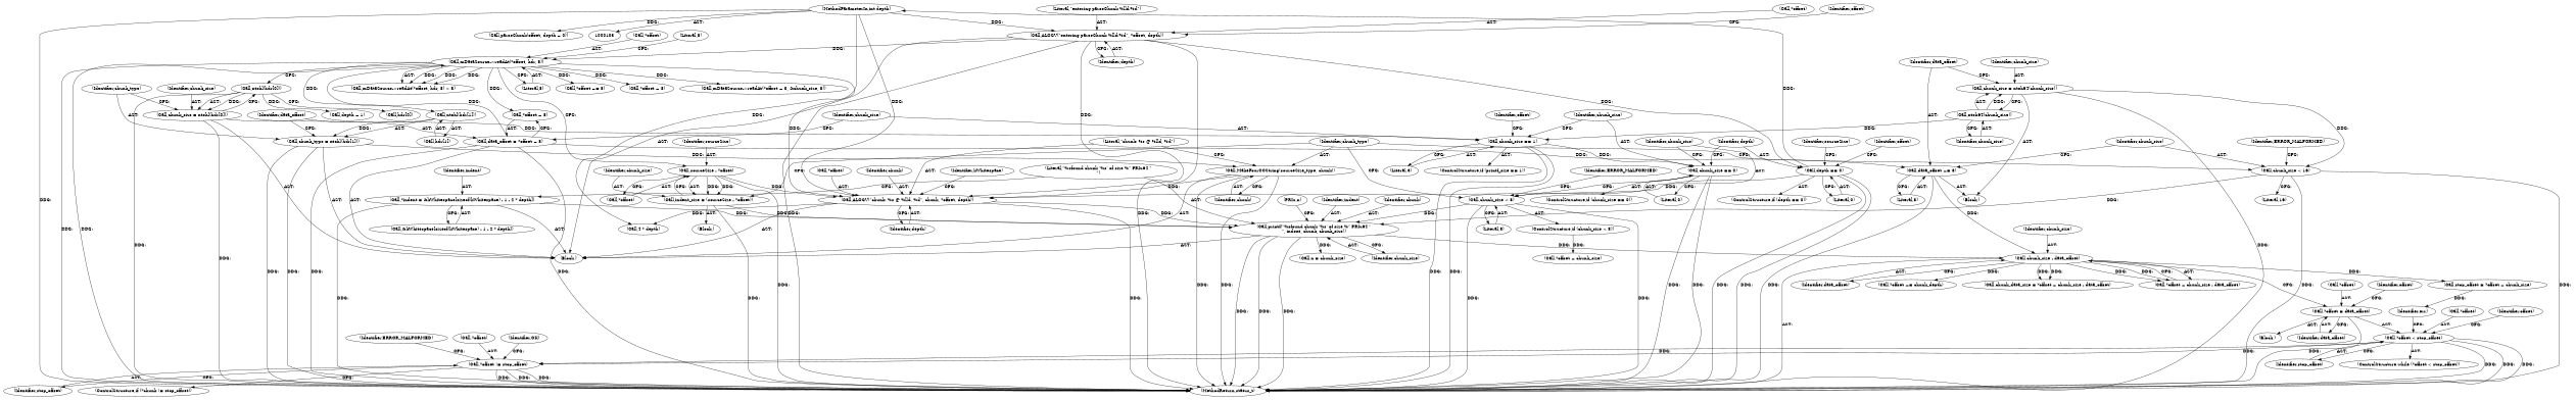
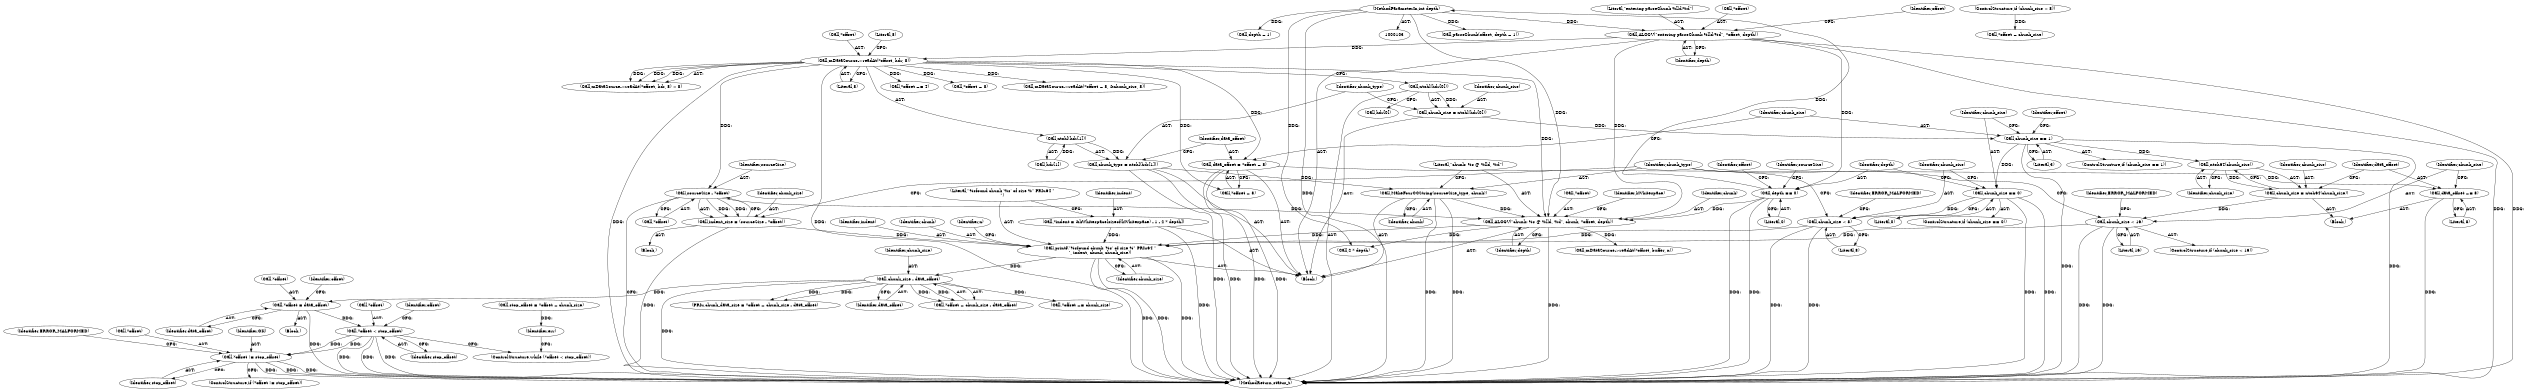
  digraph {
    n1 [label="(Call,*offset = data_offset)"]
    n2 [label="(Call,*offset < stop_offset)"]
    n3 [label="(Identifier,data_offset)"]
    n4 [label="(Block,)"]
    n5 [label="(MethodReturn,status_t)"]
    n6 [label="(Call,*offset != stop_offset)"]
    n7 [label="(Identifier,stop_offset)"]
    n8 [label="(ControlStructure,while (*offset < stop_offset))"]
    n9 [label="(Call,chunk_size - data_offset)"]
-   n10 [label="(Call,*offset += chunk_depth)"]
-   n11 [label="(Call,chunk_data_size = *offset + chunk_size - data_offset)"]
+   n10 [label="(Call,*offset += chunk_size)"]
+   n11 [label="(PRIu,chunk_data_size = *offset + chunk_size - data_offset)"]
    n12 [label="(Call,*offset + chunk_size - data_offset)"]
    n13 [label="(Call,stop_offset = *offset + chunk_size)"]
    n14 [label="(Identifier,data_offset)"]
    n15 [label="(Call,*offset + chunk_size)"]
    n16 [label="(Identifier,err)"]
    n17 [label="(Call,printf(\"%sfound chunk '%s' of size %\" PRIu64 \"\n\", indent, chunk, chunk_size))"]
-   n18 [label="(Call,n = chunk_size)"]
    n19 [label="(Identifier,chunk_size)"]
    n20 [label="(Block,)"]
    n21 [label="(Call,*indent = &kWhitespace[sizeof(kWhitespace) - 1 - 2 * depth])"]
-   n22 [label="(Call,&kWhitespace[sizeof(kWhitespace) - 1 - 2 * depth])"]
    n23 [label="(Call,ALOGV(\"chunk: %s @ %lld, %d\", chunk, *offset, depth))"]
    n24 [label="(Identifier,depth)"]
-   n25 [label="(Call,4 * depth)"]
+   n25 [label="(Call,2 * depth)"]
+   n26 [label="(Call,mDataSource->readAt(*offset, buffer, n))"]
    n27 [label="(Call,MakeFourCCString(sourceSize_type, chunk))"]
    n28 [label="(Identifier,chunk)"]
    n29 [label="(Call,chunk_type = ntohl(hdr[1]))"]
    n30 [label="(Call,ntohl(hdr[1]))"]
    n31 [label="(Call,hdr[1])"]
    n32 [label="(Call,mDataSource->readAt(*offset, hdr, 8))"]
    n33 [label="(Call,sourceSize - *offset)"]
    n34 [label="(Call,ntohl(hdr[0]))"]
    n35 [label="(Call,data_offset = *offset + 8)"]
    n36 [label="(Literal,8)"]
-   n37 [label="(Call,*offset += 8)"]
+   n37 [label="(Call,*offset += 4)"]
    n38 [label="(Call,*offset + 8)"]
    n39 [label="(Call,*offset + 8)"]
    n40 [label="(Call,mDataSource->readAt(*offset + 8, &chunk_size, 8))"]
    n41 [label="(Call,mDataSource->readAt(*offset, hdr, 8) < 8)"]
    n42 [label="(Call,indent_size = (sourceSize - *offset))"]
    n43 [label="(Call,*offset)"]
    n44 [label="(Call,chunk_size = ntohl(hdr[0]))"]
    n45 [label="(Call,hdr[0])"]
    n46 [label="(Call,data_offset += 8)"]
    n47 [label="(Call,ALOGV(\"entering parseChunk %lld/%d\", *offset, depth))"]
    n48 [label="(Call,depth == 0)"]
    n49 [label="(Identifier,depth)"]
    n50 [label="(MethodParameterIn,int depth)"]
    n51 [label="(Literal,0)"]
-   n52 [label="(ControlStructure,if (depth == 0))"]
-   n53 [label="(Call,parseChunk(offset, depth + 0))"]
+   n53 [label="(Call,parseChunk(offset, depth + 1))"]
    n54 [label="(Call,depth + 1)"]
    1000103
    n56 [label="(Block,)"]
    n57 [label="(Call,chunk_size < 16)"]
    n58 [label="(Literal,16)"]
+   n59 [label="(ControlStructure,if (chunk_size < 16))"]
    n60 [label="(Call,chunk_size = ntoh64(chunk_size))"]
    n61 [label="(Call,ntoh64(chunk_size))"]
    n62 [label="(Block,)"]
    n63 [label="(Identifier,chunk_size)"]
    n64 [label="(Call,chunk_size == 1)"]
    n65 [label="(Call,chunk_size == 0)"]
-   n66 [label="(ControlStructure,if (printf_size == 1))"]
+   n66 [label="(ControlStructure,if (chunk_size == 1))"]
    n67 [label="(Literal,3)"]
    n68 [label="(Call,chunk_size < 8)"]
    n69 [label="(ControlStructure,if (chunk_size == 0))"]
    n70 [label="(Literal,0)"]
    n71 [label="(Literal,8)"]
    n72 [label="(ControlStructure,if (chunk_size < 8))"]
    n73 [label="(Literal,8)"]
-   n74 [label="(ControlStructure,if (*chunk != stop_offset))"]
+   n74 [label="(ControlStructure,if (*offset != stop_offset))"]
    n75 [label="(Identifier,stop_offset)"]
    n76 [label="(Identifier,depth)"]
    n77 [label="(Identifier,OK)"]
    n78 [label="(Call,*offset)"]
    n79 [label="(Call,*offset)"]
    n80 [label="(Identifier,chunk_size)"]
    n81 [label="(Identifier,sourceSize)"]
    n82 [label="(Identifier,indent)"]
    n83 [label="(Identifier,ERROR_MALFORMED)"]
    n84 [label="(Literal,\"%sfound chunk '%s' of size %\" PRIu64 \"\n\")"]
    n85 [label="(Identifier,offset)"]
    n86 [label="(Literal,8)"]
    n87 [label="(Identifier,chunk_type)"]
    n88 [label="(Call,*offset)"]
    n89 [label="(Identifier,chunk)"]
    n90 [label="(Identifier,kWhitespace)"]
    n91 [label="(Identifier,chunk_size)"]
-   n92 [label="(PRIu,n)"]
+   n92 [label="(Identifier,n)"]
    n93 [label="(Literal,\"chunk: %s @ %lld, %d\")"]
    n94 [label="(Identifier,chunk_size)"]
    n95 [label="(Literal,\"entering parseChunk %lld/%d\")"]
    n96 [label="(Call,*offset)"]
    n97 [label="(Identifier,chunk_size)"]
    n98 [label="(Identifier,indent)"]
    n99 [label="(Identifier,data_offset)"]
    n100 [label="(Call,*offset)"]
    n101 [label="(Identifier,chunk_size)"]
    n102 [label="(Identifier,offset)"]
    n103 [label="(Identifier,ERROR_MALFORMED)"]
    n104 [label="(Call,*offset)"]
    n105 [label="(Identifier,offset)"]
    n106 [label="(Identifier,ERROR_MALFORMED)"]
    n107 [label="(Identifier,chunk_size)"]
    n108 [label="(Identifier,chunk_size)"]
    n109 [label="(Identifier,offset)"]
    n110 [label="(Identifier,chunk_type)"]
    n111 [label="(Identifier,chunk_size)"]
    n112 [label="(Identifier,data_offset)"]
    n113 [label="(Identifier,chunk)"]
    n114 [label="(Identifier,offset)"]
    n115 [label="(Identifier,sourceSize)"]
-   n1 -> n2 [label="AST: "]
+   n1 -> n2 [label="DDG: "]
    n1 -> n3 [label="CFG: "]
    n1 -> n4 [label="AST: "]
    n1 -> n5 [label="DDG: "]
    n2 -> n5 [label="DDG: "]
    n2 -> n5 [label="DDG: "]
    n2 -> n5 [label="DDG: "]
    n2 -> n6 [label="DDG: "]
    n2 -> n6 [label="DDG: "]
    n2 -> n7 [label="CFG: "]
-   n2 -> n8 [label="AST: "]
+   n2 -> n8 [label="CFG: "]
    n3 -> n1 [label="AST: "]
    n6 -> n5 [label="DDG: "]
    n6 -> n5 [label="DDG: "]
    n6 -> n5 [label="DDG: "]
    n6 -> n74 [label="CFG: "]
    n6 -> n75 [label="CFG: "]
    n7 -> n2 [label="AST: "]
-   n9 -> n1 [label="CFG: "]
-   n9 -> n5 [label="AST: "]
+   n9 -> n1 [label="DDG: "]
+   n9 -> n5 [label="DDG: "]
    n9 -> n10 [label="DDG: "]
    n9 -> n11 [label="DDG: "]
    n9 -> n11 [label="DDG: "]
    n9 -> n12 [label="AST: "]
    n9 -> n12 [label="DDG: "]
    n9 -> n12 [label="DDG: "]
-   n9 -> n13 [label="DDG: "]
    n9 -> n14 [label="CFG: "]
-   n12 -> n9 [label="CFG: "]
+   n12 -> n9 [label="AST: "]
    n13 -> n16 [label="DDG: "]
    n14 -> n9 [label="AST: "]
-   n16 -> n2 [label="CFG: "]
+   n16 -> n8 [label="CFG: "]
    n17 -> n5 [label="DDG: "]
    n17 -> n5 [label="DDG: "]
    n17 -> n5 [label="DDG: "]
    n17 -> n9 [label="DDG: "]
-   n17 -> n18 [label="DDG: "]
    n17 -> n19 [label="CFG: "]
    n17 -> n20 [label="AST: "]
    n19 -> n17 [label="AST: "]
    n21 -> n5 [label="DDG: "]
    n21 -> n17 [label="DDG: "]
    n21 -> n20 [label="AST: "]
-   n21 -> n22 [label="CFG: "]
-   n22 -> n21 [label="AST: "]
    n23 -> n5 [label="DDG: "]
    n23 -> n17 [label="DDG: "]
    n23 -> n20 [label="AST: "]
    n23 -> n24 [label="CFG: "]
    n23 -> n25 [label="DDG: "]
+   n23 -> n26 [label="DDG: "]
    n24 -> n23 [label="AST: "]
    n27 -> n5 [label="DDG: "]
    n27 -> n5 [label="DDG: "]
    n27 -> n20 [label="AST: "]
    n27 -> n23 [label="DDG: "]
    n27 -> n28 [label="CFG: "]
    n28 -> n27 [label="AST: "]
    n29 -> n5 [label="DDG: "]
    n29 -> n5 [label="DDG: "]
    n29 -> n20 [label="AST: "]
    n29 -> n27 [label="DDG: "]
    n30 -> n29 [label="AST: "]
    n30 -> n29 [label="DDG: "]
    n30 -> n31 [label="AST: "]
-   n31 -> n30 [label="AST: "]
+   n31 -> n30 [label="DDG: "]
    n32 -> n5 [label="DDG: "]
    n32 -> n5 [label="DDG: "]
    n32 -> n23 [label="DDG: "]
-   n32 -> n30 [label="DDG: "]
-   n32 -> n33 [label="CFG: "]
+   n32 -> n30 [label="AST: "]
+   n32 -> n33 [label="DDG: "]
    n32 -> n34 [label="CFG: "]
-   n35 -> n32 [label="DDG: "]
+   n32 -> n35 [label="DDG: "]
    n32 -> n36 [label="CFG: "]
    n32 -> n37 [label="DDG: "]
    n32 -> n38 [label="DDG: "]
    n32 -> n39 [label="DDG: "]
    n32 -> n40 [label="DDG: "]
    n32 -> n41 [label="AST: "]
    n32 -> n41 [label="DDG: "]
    n32 -> n41 [label="DDG: "]
    n32 -> n41 [label="DDG: "]
-   n33 -> n5 [label="DDG: "]
+   n33 -> n5 [label="CFG: "]
    n33 -> n23 [label="DDG: "]
    n33 -> n42 [label="AST: "]
    n33 -> n42 [label="DDG: "]
    n33 -> n42 [label="DDG: "]
    n33 -> n43 [label="CFG: "]
-   n34 -> n5 [label="DDG: "]
+   n34 -> n5 [label="AST: "]
    n34 -> n44 [label="AST: "]
    n34 -> n44 [label="DDG: "]
    n34 -> n45 [label="CFG: "]
    n35 -> n5 [label="DDG: "]
    n35 -> n5 [label="DDG: "]
    n35 -> n20 [label="AST: "]
    n35 -> n39 [label="CFG: "]
    n35 -> n46 [label="DDG: "]
    n36 -> n32 [label="AST: "]
    n39 -> n35 [label="AST: "]
    n42 -> n5 [label="DDG: "]
    n42 -> n17 [label="DDG: "]
    n42 -> n33 [label="CFG: "]
    n42 -> n56 [label="AST: "]
    n43 -> n33 [label="AST: "]
-   n44 -> n5 [label="DDG: "]
    n44 -> n20 [label="AST: "]
-   n44 -> n34 [label="CFG: "]
    n44 -> n64 [label="DDG: "]
    n46 -> n5 [label="DDG: "]
-   n46 -> n9 [label="DDG: "]
    n46 -> n62 [label="AST: "]
    n46 -> n73 [label="CFG: "]
    n47 -> n5 [label="DDG: "]
    n47 -> n5 [label="DDG: "]
    n47 -> n20 [label="AST: "]
    n47 -> n23 [label="DDG: "]
    n47 -> n32 [label="DDG: "]
    n47 -> n48 [label="DDG: "]
    n47 -> n49 [label="CFG: "]
    n48 -> n5 [label="DDG: "]
    n48 -> n5 [label="DDG: "]
    n48 -> n23 [label="DDG: "]
    n48 -> n50 [label="DDG: "]
    n48 -> n51 [label="CFG: "]
-   n48 -> n52 [label="AST: "]
    n49 -> n47 [label="AST: "]
    n50 -> n5 [label="DDG: "]
    n50 -> n23 [label="DDG: "]
    n50 -> n25 [label="DDG: "]
    n50 -> n47 [label="DDG: "]
    n50 -> n53 [label="DDG: "]
-   n34 -> n54 [label="DDG: "]
+   n50 -> n54 [label="DDG: "]
    n50 -> 1000103 [label="AST: "]
    n51 -> n48 [label="AST: "]
    n57 -> n5 [label="DDG: "]
    n57 -> n5 [label="DDG: "]
    n57 -> n17 [label="DDG: "]
    n57 -> n58 [label="CFG: "]
-   n60 -> n5 [label="DDG: "]
+   n57 -> n59 [label="AST: "]
+   n58 -> n57 [label="AST: "]
    n60 -> n57 [label="DDG: "]
    n60 -> n61 [label="CFG: "]
    n60 -> n62 [label="AST: "]
    n61 -> n60 [label="AST: "]
    n61 -> n60 [label="DDG: "]
    n61 -> n63 [label="CFG: "]
    n63 -> n61 [label="AST: "]
    n64 -> n5 [label="DDG: "]
    n64 -> n5 [label="DDG: "]
-   n61 -> n64 [label="DDG: "]
+   n64 -> n61 [label="DDG: "]
    n64 -> n65 [label="DDG: "]
    n64 -> n66 [label="AST: "]
    n64 -> n67 [label="CFG: "]
    n65 -> n5 [label="DDG: "]
    n65 -> n5 [label="DDG: "]
-   n65 -> n68 [label="CFG: "]
+   n65 -> n68 [label="DDG: "]
    n65 -> n69 [label="AST: "]
    n65 -> n70 [label="CFG: "]
    n67 -> n64 [label="AST: "]
    n68 -> n5 [label="DDG: "]
    n68 -> n5 [label="DDG: "]
    n68 -> n17 [label="DDG: "]
    n68 -> n71 [label="CFG: "]
-   n68 -> n72 [label="AST: "]
    n70 -> n65 [label="AST: "]
    n71 -> n68 [label="AST: "]
    n72 -> n15 [label="DDG: "]
    n73 -> n46 [label="AST: "]
    n75 -> n6 [label="AST: "]
    n76 -> n48 [label="AST: "]
    n76 -> n65 [label="CFG: "]
-   n77 -> n6 [label="CFG: "]
+   n77 -> n6 [label="AST: "]
    n78 -> n1 [label="AST: "]
    n79 -> n32 [label="AST: "]
    n80 -> n64 [label="CFG: "]
    n80 -> n65 [label="AST: "]
    n81 -> n48 [label="CFG: "]
    n82 -> n17 [label="AST: "]
    n83 -> n6 [label="CFG: "]
    n84 -> n17 [label="AST: "]
    n84 -> n21 [label="CFG: "]
    n85 -> n48 [label="CFG: "]
    n86 -> n32 [label="CFG: "]
    n87 -> n29 [label="AST: "]
    n87 -> n44 [label="CFG: "]
    n88 -> n2 [label="AST: "]
    n89 -> n17 [label="AST: "]
    n90 -> n23 [label="CFG: "]
    n91 -> n35 [label="CFG: "]
    n91 -> n64 [label="AST: "]
    n92 -> n17 [label="CFG: "]
    n93 -> n23 [label="AST: "]
    n93 -> n27 [label="CFG: "]
    n94 -> n9 [label="AST: "]
    n95 -> n47 [label="AST: "]
    n96 -> n47 [label="AST: "]
    n97 -> n46 [label="CFG: "]
    n97 -> n57 [label="AST: "]
    n98 -> n21 [label="AST: "]
    n99 -> n29 [label="CFG: "]
    n99 -> n35 [label="AST: "]
    n100 -> n23 [label="AST: "]
    n101 -> n60 [label="AST: "]
    n102 -> n64 [label="CFG: "]
    n103 -> n57 [label="CFG: "]
    n104 -> n6 [label="AST: "]
    n105 -> n2 [label="CFG: "]
    n106 -> n68 [label="CFG: "]
    n107 -> n44 [label="AST: "]
    n108 -> n42 [label="AST: "]
    n109 -> n47 [label="CFG: "]
    n110 -> n27 [label="AST: "]
    n110 -> n42 [label="CFG: "]
    n110 -> n57 [label="CFG: "]
    n110 -> n68 [label="CFG: "]
    n111 -> n65 [label="CFG: "]
    n111 -> n68 [label="AST: "]
    n112 -> n46 [label="AST: "]
    n112 -> n60 [label="CFG: "]
    n113 -> n23 [label="AST: "]
    n114 -> n1 [label="CFG: "]
    n115 -> n33 [label="AST: "]
  }
